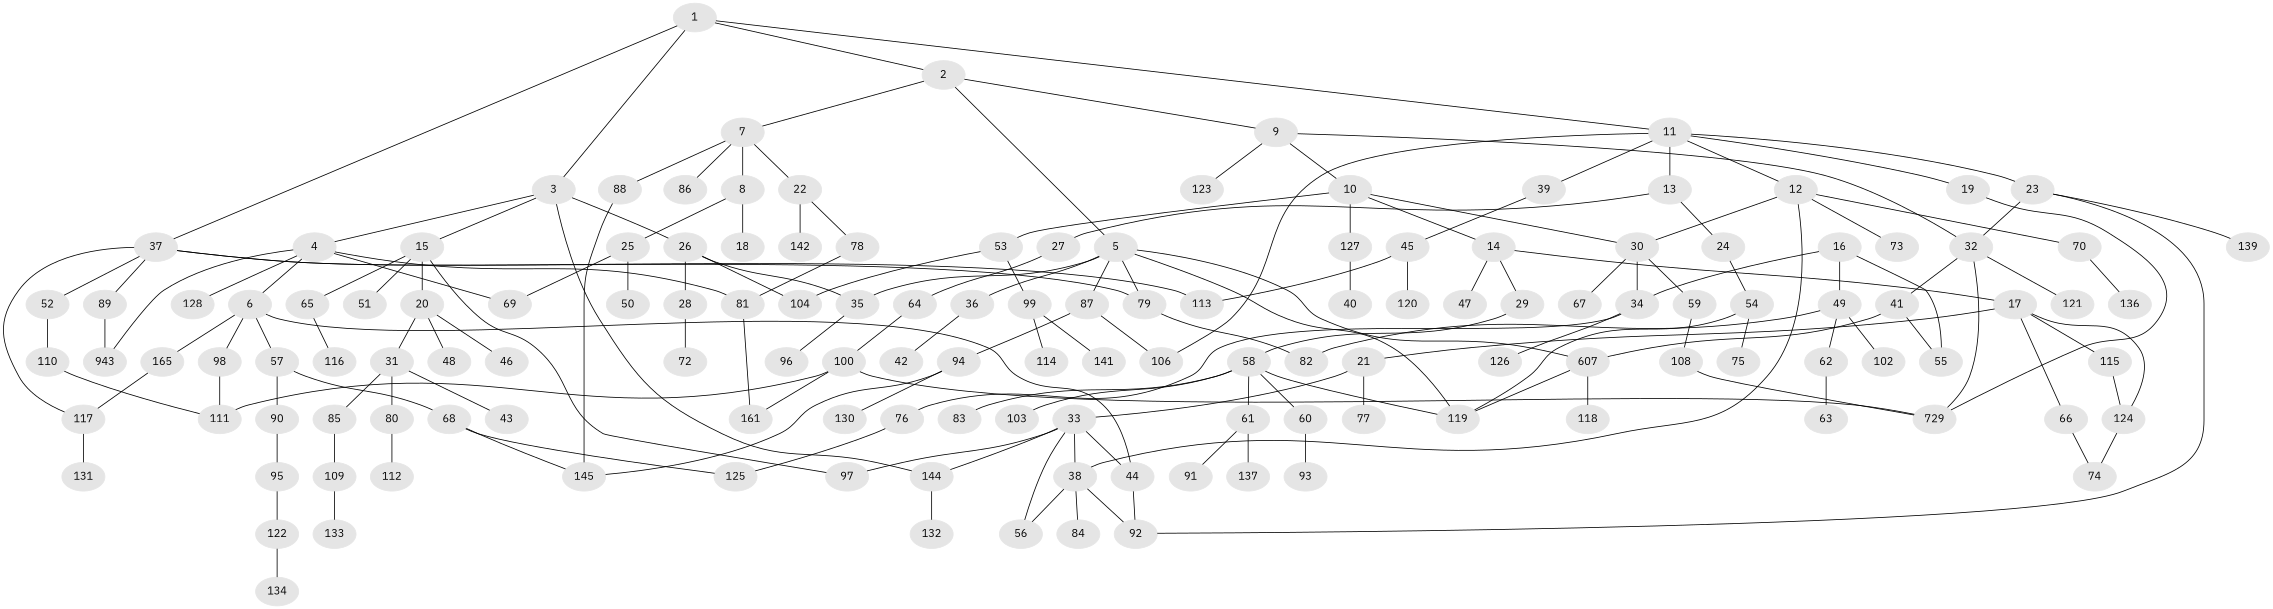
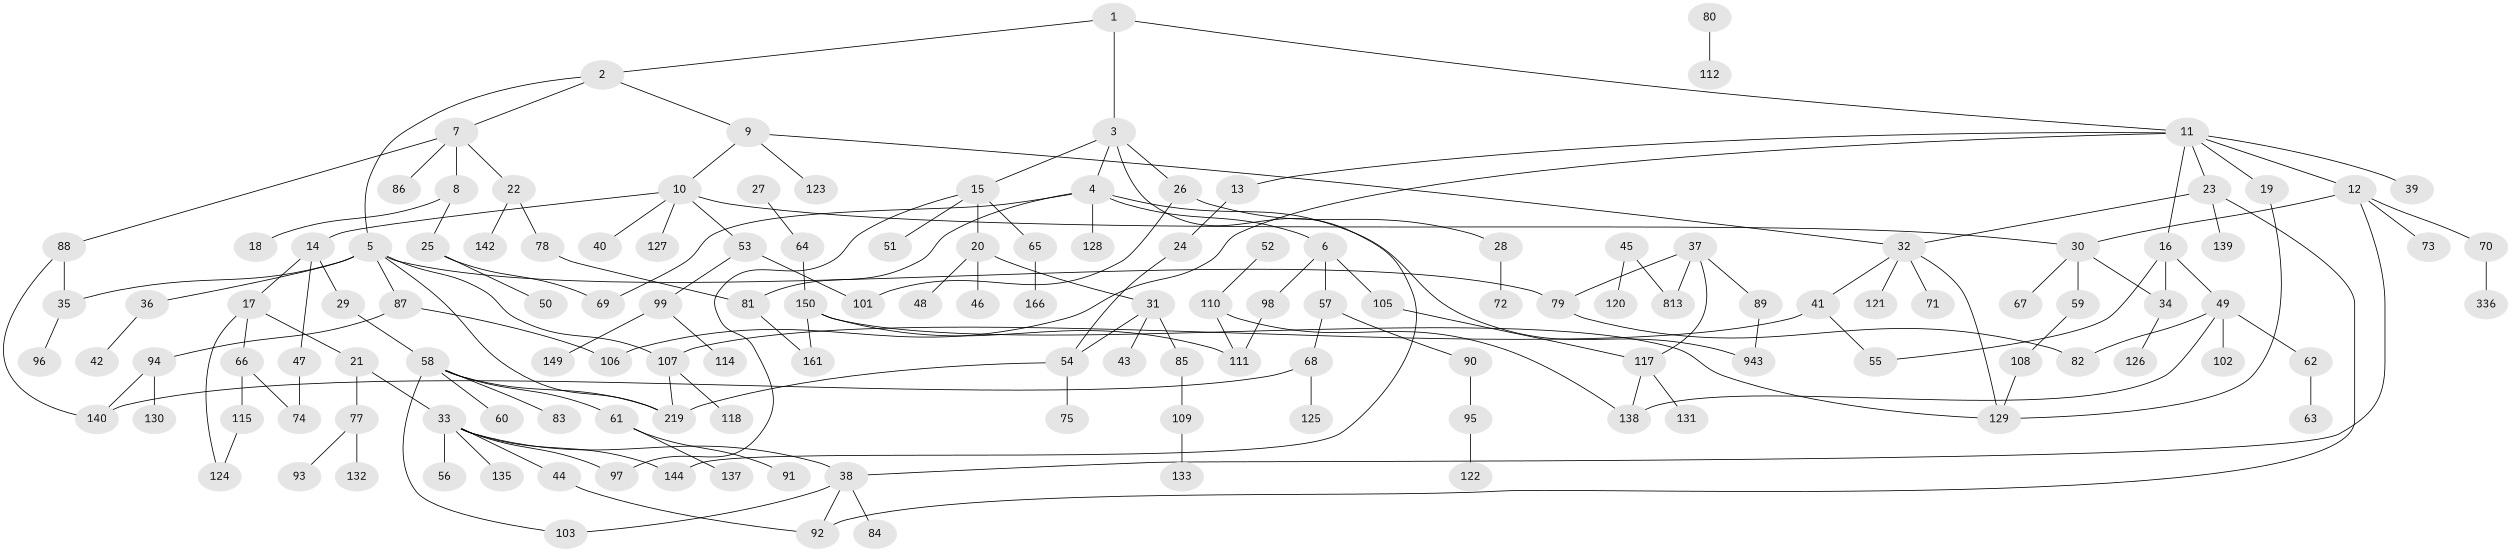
  graph {
    fontname="IBM Plex Sans"
    node [color=gray90 fontname="IBM Plex Sans" style=filled]
    edge [fontname="IBM Plex Sans"]
    1
    2
    3
    11
    37
    5
    7
    9
    4
    15
    26
    144
    12
    13
    16
    19
    23
    39
    106
    79
    52
    89
-   113
+   113 [label=813]
    117
    35
    36
    87
-   107 [label=607]
-   119
+   107
+   119 [label=219]
    8
    22
    86
    88
    10
    32
    123
    128
    6
    69
    81
    n41 [label=943]
    20
    51
    65
    97
    28
-   104
+   104 [label=101]
    44
    57
    98
-   105 [label=165]
+   105
    n52 [label=161]
    96
    42
    82
    94
    118
    92
    68
    90
    111
    18
    25
    78
    142
-   140 [label=145]
+   140
    50
    14
    30
    40
    53
    127
-   129 [label=729]
+   129
    41
+   71
    121
    17
    29
    47
    34
    59
    67
    99
    38
    70
    73
    24
    27
    49
    55
    139
    45
    84
    103
-   136
+   136 [label=336]
    54
    64
    21
    66
    115
    124
    58
    74
    31
    46
    48
-   116
-   76
+   116 [label=166]
    126
    62
    102
+   138
    33
    77
    43
    80
    85
    56
+   135
    93
    132
    75
    72
-   100
+   100 [label=150]
    60
    61
    83
    108
    112
    109
    125
    110
    131
    120
    63
    114
-   141
+   141 [label=149]
    95
    91
    137
    133
    130
    122
-   134
    1 -- 2
    1 -- 3
    1 -- 11
-   1 -- 37
    2 -- 5
    2 -- 7
    2 -- 9
    3 -- 4
    3 -- 15
    3 -- 26
    3 -- 144
    11 -- 12
    11 -- 13
+   11 -- 16
    11 -- 19
    11 -- 23
    11 -- 39
    11 -- 106
    37 -- 79
-   37 -- 52
    37 -- 89
    37 -- 113
    37 -- 117
    5 -- 79
    5 -- 35
    5 -- 36
    5 -- 87
    5 -- 107
    5 -- 119
    7 -- 8
    7 -- 22
    7 -- 86
    7 -- 88
    9 -- 10
    9 -- 32
    9 -- 123
    4 -- 128
    4 -- 6
    4 -- 69
    4 -- 81
    4 -- n41
    15 -- 20
    15 -- 51
    15 -- 65
    15 -- 97
-   26 -- 35
+   88 -- 35
    26 -- 28
    26 -- 104
    12 -- 30
    12 -- 38
    12 -- 70
    12 -- 73
    13 -- 24
-   13 -- 27
    16 -- 34
    16 -- 49
    16 -- 55
    19 -- 129
    23 -- 32
    23 -- 92
    23 -- 139
-   39 -- 45
    79 -- 82
    52 -- 110
    89 -- n41
+   117 -- 138
    117 -- 131
    35 -- 96
    36 -- 42
    87 -- 106
    87 -- 94
    107 -- 119
    107 -- 118
    8 -- 18
    8 -- 25
    22 -- 78
    22 -- 142
    88 -- 140
    10 -- 14
    10 -- 30
-   127 -- 40
+   10 -- 40
    10 -- 53
    10 -- 127
    32 -- 129
    32 -- 41
+   32 -- 71
    32 -- 121
-   6 -- 44
    6 -- 57
    6 -- 98
    6 -- 105
    81 -- n52
    20 -- 31
    20 -- 46
    20 -- 48
    65 -- 116
    28 -- 72
    44 -- 92
    57 -- 68
    57 -- 90
    98 -- 111
    105 -- 117
    94 -- 140
    94 -- 130
    68 -- 140
    68 -- 125
    90 -- 95
    25 -- 69
    25 -- 50
    78 -- 81
    14 -- 17
    14 -- 29
    14 -- 47
    30 -- 34
    30 -- 59
    30 -- 67
    53 -- 104
    53 -- 99
    41 -- 107
    41 -- 55
    17 -- 21
    17 -- 66
-   17 -- 115
+   66 -- 115
    17 -- 124
    29 -- 58
-   124 -- 74
-   34 -- 76
+   47 -- 74
    34 -- 126
    59 -- 108
    99 -- 114
    99 -- 141
    38 -- 92
    38 -- 84
-   38 -- 56
+   38 -- 103
    70 -- 136
    24 -- 54
    27 -- 64
    49 -- 82
    49 -- 62
    49 -- 102
+   49 -- 138
    45 -- 113
    45 -- 120
    54 -- 119
    54 -- 75
    64 -- 100
    21 -- 33
    21 -- 77
    66 -- 74
    115 -- 124
    58 -- 119
    58 -- 103
    58 -- 60
    58 -- 61
    58 -- 83
    31 -- 43
-   31 -- 80
+   31 -- 54
    31 -- 85
-   76 -- 125
    62 -- 63
    33 -- 144
    33 -- 97
    33 -- 44
    33 -- 38
    33 -- 56
-   60 -- 93
-   144 -- 132
+   33 -- 135
+   77 -- 93
+   77 -- 132
    80 -- 112
    85 -- 109
    100 -- n52
    100 -- 111
    100 -- 129
    61 -- 91
    61 -- 137
    108 -- 129
    109 -- 133
    110 -- 111
+   110 -- 138
    95 -- 122
-   122 -- 134
  }
